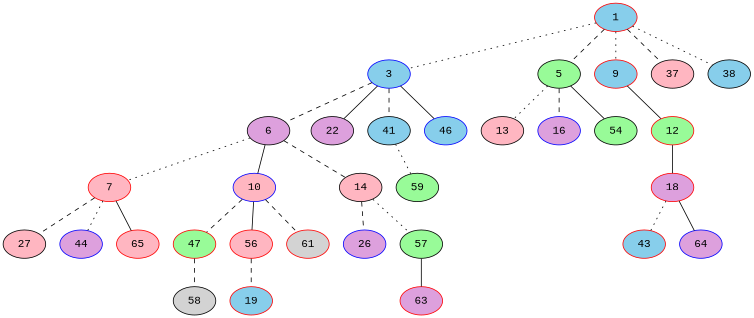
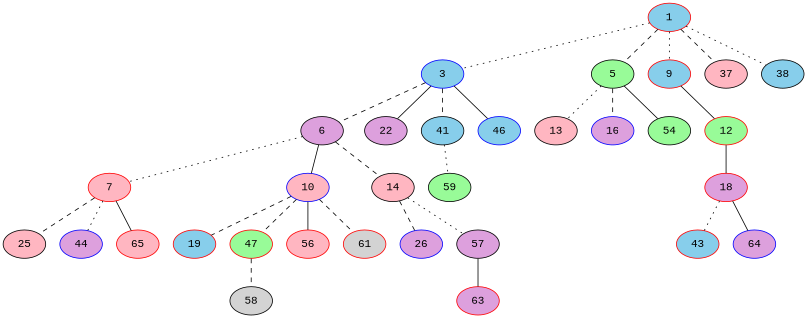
  graph {
    fontname="Liberation Mono"
    node [color=black fillcolor=skyblue fontname="Liberation Mono" style=filled]
    edge [fontname="Liberation Mono" style=dashed]
    1 [color=red super="+2"]
    3 [color=blue super="+4+51"]
    5 [fillcolor=palegreen]
    9 [color=red super="+21+66"]
    37 [fillcolor=lightpink]
    38
    6 [fillcolor=plum]
    22 [fillcolor=plum super="+34"]
    41
    46 [color=blue]
    13 [fillcolor=lightpink]
    16 [color=blue fillcolor=plum super="+27"]
    54 [fillcolor=palegreen]
    12 [color=red fillcolor=palegreen super="+36"]
    18 [color=red fillcolor=plum super="+40+23"]
    7 [color=red fillcolor=lightpink super="+8+60+55+17"]
    10 [color=blue fillcolor=lightpink super="+15+50+11"]
    14 [fillcolor=lightpink super="+24+62"]
    59 [fillcolor=palegreen]
-   25 [fillcolor=lightpink super="+35" label=27]
+   25 [fillcolor=lightpink super="+35"]
    44 [color=blue fillcolor=plum]
    65 [color=red fillcolor=lightpink]
    19 [color=red]
    47 [color=red fillcolor=palegreen]
    56 [color=red fillcolor=lightpink]
    61 [color=red fillcolor=lightgrey]
    26 [color=blue fillcolor=plum super="+33"]
-   57 [fillcolor=palegreen]
+   57 [fillcolor=plum]
    58 [fillcolor=lightgrey]
    43 [color=red super="+52"]
    64 [color=blue fillcolor=plum]
    63 [color=red fillcolor=plum]
    1 -- 3 [style=dotted]
    1 -- 5
    1 -- 9 [style=dotted]
    1 -- 37
    1 -- 38 [style=dotted]
    3 -- 6
    3 -- 22 [style=solid]
    3 -- 41
    3 -- 46 [style=solid]
    5 -- 13 [style=dotted]
    5 -- 16
    5 -- 54 [style=solid]
    9 -- 12 [style=solid]
    6 -- 7 [style=dotted]
    6 -- 10 [style=solid]
    6 -- 14
    41 -- 59 [style=dotted]
    12 -- 18 [style=solid]
    18 -- 43 [style=dotted]
    18 -- 64 [style=solid]
    7 -- 25
    7 -- 44 [style=dotted]
    7 -- 65 [style=solid]
-   56 -- 19
+   10 -- 19
    10 -- 47
    10 -- 56 [style=solid]
    10 -- 61
    14 -- 26
    14 -- 57 [style=dotted]
    47 -- 58
    57 -- 63 [style=solid]
  }
